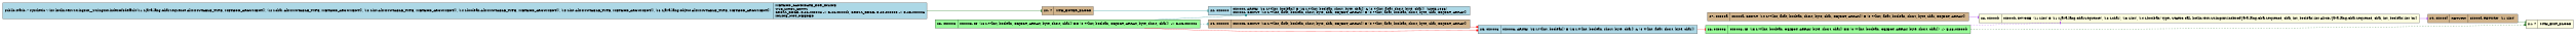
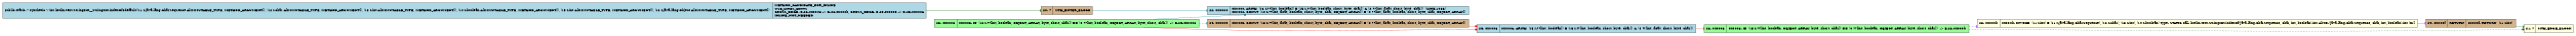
  digraph {
    rankdir=LR
    node [fillcolor=tan shape=record style=filled]
    edge [arrowhead=tee color=teal]
    n1 [label="{20\:\ ?|MTH_ENTER_BLOCK\l}"]
    n2 [fillcolor=lightblue label="{22\:\ 0x0000|0x0000: ARITH  (r6 I:??[int, boolean]) = (r5 I:??[int, boolean, short, byte, char]) & (2 ??[int, float, short, byte, char])  (LINE:1086)\l0x0002: CONST  (r0 I:??[int, float, boolean, short, byte, char, OBJECT, ARRAY]) = (0 ??[int, float, boolean, short, byte, char, OBJECT, ARRAY]) \l}"]
    n3 [fillcolor=palegreen label="{23\:\ 0x0003|0x0003: IF  (r6 I:??[int, boolean, OBJECT, ARRAY, byte, short, char]) == (0 ??[int, boolean, OBJECT, ARRAY, byte, short, char])  \-\> B:25:0x0006 \l}"]
    n4 [label="{24\:\ 0x0005|0x0005: CONST  (r3 I:??[int, float, boolean, short, byte, char, OBJECT, ARRAY]) = (0 ??[int, float, boolean, short, byte, char, OBJECT, ARRAY]) \l}"]
    n5 [fillcolor=lightblue label="{25\:\ 0x0006|0x0006: ARITH  (r5 I:??[int, boolean]) = (r5 I:??[int, boolean, short, byte, char]) & (4 ??[int, float, short, byte, char]) \l}"]
    n6 [fillcolor=palegreen label="{26\:\ 0x0008|0x0008: IF  (r5 I:??[int, boolean, OBJECT, ARRAY, byte, short, char]) == (0 ??[int, boolean, OBJECT, ARRAY, byte, short, char])  \-\> B:28:0x000b \l}"]
    n7 [fillcolor=lightyellow label="{28\:\ 0x000b|0x000b: INVOKE  (r1 I:int) = (r1 I:java.lang.CharSequence), (r2 I:char), (r3 I:int), (r4 I:boolean) type: STATIC call: kotlin.text.StringsKt.indexOf(java.lang.CharSequence, char, int, boolean):int A[MD:(java.lang.CharSequence, char, int, boolean):int (m)]\l}"]
-   n8 [fillcolor=lightyellow label="{21\:\ ?|MTH_EXIT_BLOCK\l}"]
-   n9 [label="{27\:\ 0x000a|0x000a: CONST  (r4 I:??[int, float, boolean, short, byte, char, OBJECT, ARRAY]) = (0 ??[int, float, boolean, short, byte, char, OBJECT, ARRAY]) \l}"]
+   n8 [fillcolor=lightyellow label="{21\:\ ?|MTH_EDGE_BLOCK\l}"]
    n10 [label="{29\:\ 0x000f|RETURN\l|2x000f: RETURN  (r1 I:int) \l}"]
    n11 [fillcolor=lightblue label="{public static \/* synthetic *\/ int kotlin.text.StringsKt__StringsKt.indexOf$default((r1 I:java.lang.CharSequence A[IMMUTABLE_TYPE, METHOD_ARGUMENT]), (r2 I:char A[IMMUTABLE_TYPE, METHOD_ARGUMENT]), (r3 I:int A[IMMUTABLE_TYPE, METHOD_ARGUMENT]), (r4 I:boolean A[IMMUTABLE_TYPE, METHOD_ARGUMENT]), (r5 I:int A[IMMUTABLE_TYPE, METHOD_ARGUMENT]), (r6 I:java.lang.Object A[IMMUTABLE_TYPE, METHOD_ARGUMENT]))  | METHOD_CANDIDATE_FOR_INLINE\lUSE_LINES_HINTS\lCROSS_EDGE: B:26:0x0008 \-\> B:28:0x000b, CROSS_EDGE: B:23:0x0003 \-\> B:25:0x0006\lINLINE_NOT_NEEDED\l}"]
    n1 -> n2
    n3 -> n2 [arrowhead=dot]
    n3 -> n4 [style=dashed]
    n3 -> n5 [arrowhead=dot color=red]
    n4 -> n5 [arrowhead=dot color=red]
    n5 -> n6 [color=red]
    n6 -> n7 [color=purple style=dashed]
    n6 -> n8 [arrowhead=dot color=darkgreen style=dashed]
    n7 -> n10 [color=purple]
-   n9 -> n7 [color=purple]
    n10 -> n8 [color=darkgreen]
    n11 -> n1 [color=darkgreen]
  }
